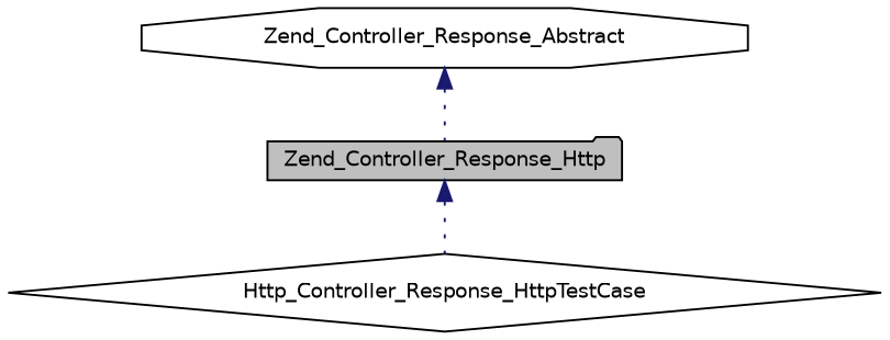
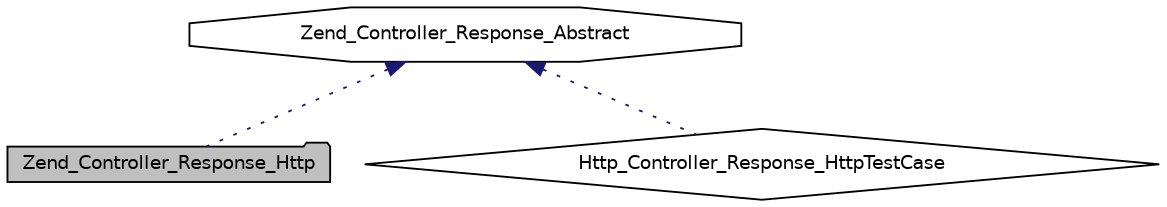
  digraph {
    node [color=black fillcolor=white fontname=Helvetica fontsize=10 style=filled]
    edge [color=midnightblue dir=back fontname=Helvetica fontsize=10 labelfontname=Helvetica labelfontsize=10 style=dotted]
    n1 [fillcolor=grey75 fontcolor=black height=0.2 label=Zend_Controller_Response_Http shape=folder width=0.4]
    n2 [height=0.2 label=Http_Controller_Response_HttpTestCase shape=diamond width=0.4]
    n3 [height=0.2 label=Zend_Controller_Response_Abstract shape=octagon width=0.4]
-   n1 -> n2
+   n3 -> n2
    n3 -> n1
  }
